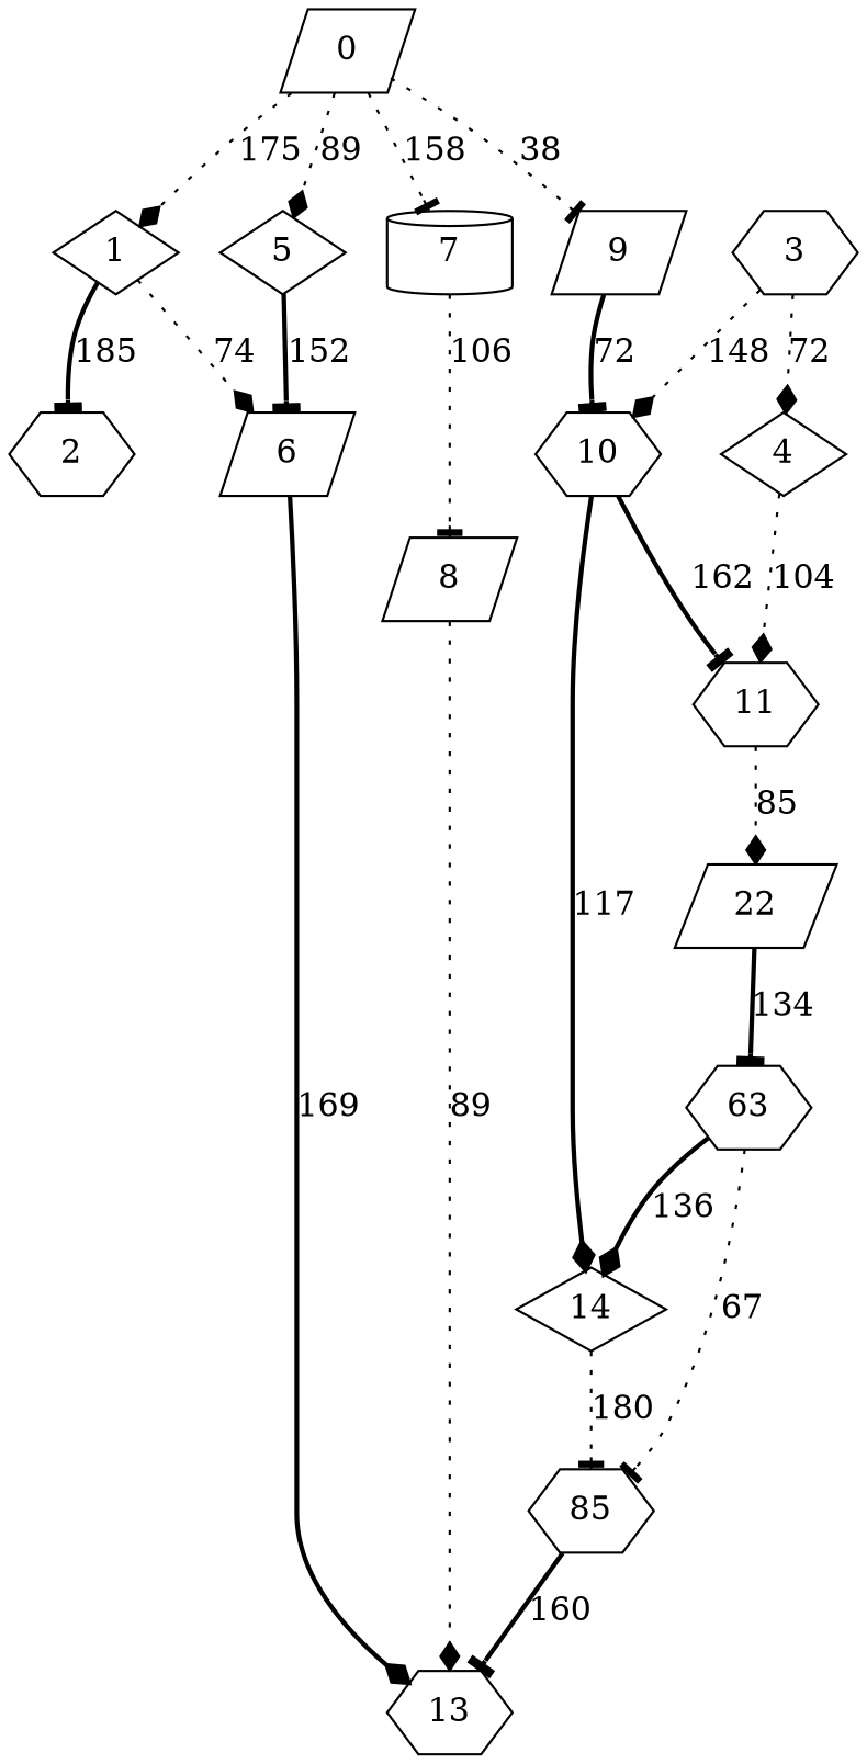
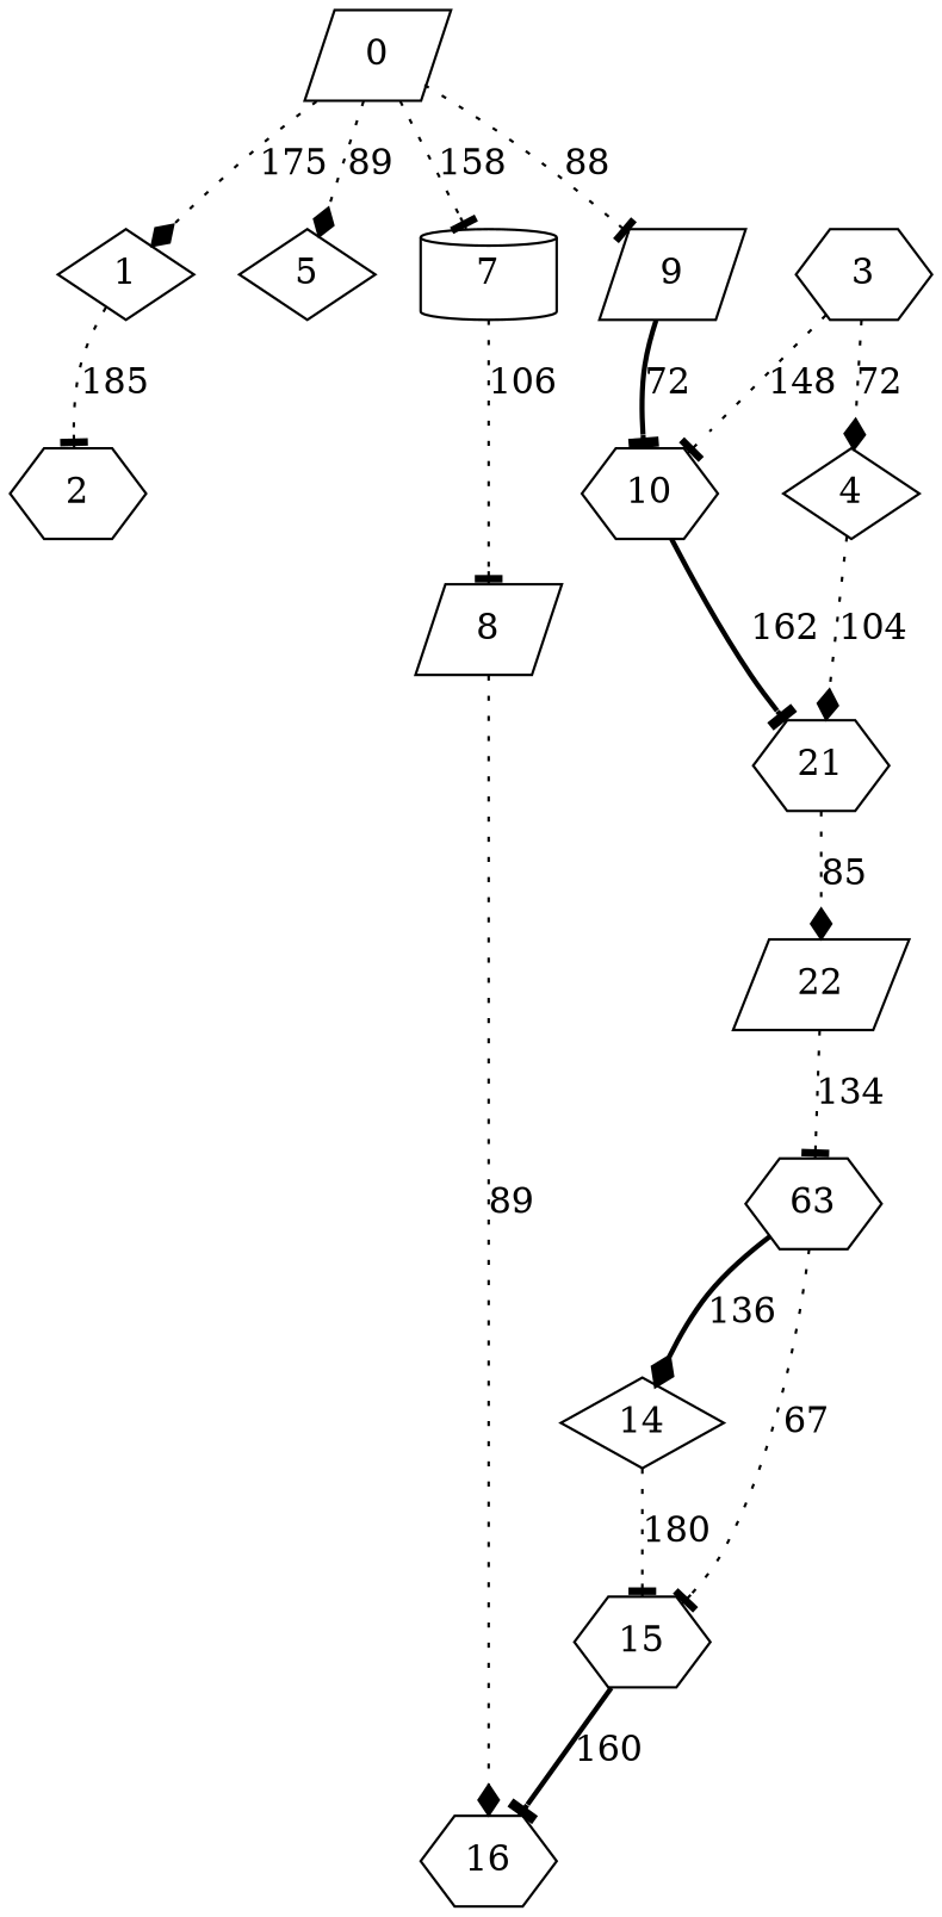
  digraph {
    node [shape=hexagon]
    edge [arrowhead=diamond style=dotted]
    0 [shape=parallelogram]
    1 [shape=diamond]
    5 [shape=diamond]
    7 [shape=cylinder]
    9 [shape=parallelogram]
    2
-   6 [shape=parallelogram]
    8 [shape=parallelogram]
    10
-   16 [label=13]
-   11
+   16
+   11 [label=21]
    14 [shape=diamond]
    3
    4 [shape=diamond]
    n15 [label=22 shape=parallelogram]
-   15 [label=85]
+   15
    n17 [label=63]
    0 -> 1 [label=175]
    0 -> 5 [label=89]
    0 -> 7 [arrowhead=tee label=158]
-   0 -> 9 [arrowhead=tee label=38]
-   1 -> 2 [arrowhead=tee label=185 style=bold]
-   1 -> 6 [label=74]
-   5 -> 6 [arrowhead=tee label=152 style=bold]
+   0 -> 9 [arrowhead=tee label=88]
+   1 -> 2 [arrowhead=tee label=185]
    7 -> 8 [arrowhead=tee label=106]
    9 -> 10 [arrowhead=tee label=72 style=bold]
-   6 -> 16 [label=169 style=bold]
    8 -> 16 [label=89]
    10 -> 11 [arrowhead=tee label=162 style=bold]
-   10 -> 14 [label=117 style=bold]
    11 -> n15 [label=85]
    14 -> 15 [arrowhead=tee label=180]
-   3 -> 10 [label=148]
+   3 -> 10 [arrowhead=tee label=148]
    3 -> 4 [label=72]
    4 -> 11 [label=104]
-   n15 -> n17 [arrowhead=tee label=134 style=bold]
+   n15 -> n17 [arrowhead=tee label=134]
    15 -> 16 [arrowhead=tee label=160 style=bold]
    n17 -> 14 [label=136 style=bold]
    n17 -> 15 [arrowhead=tee label=67]
  }
